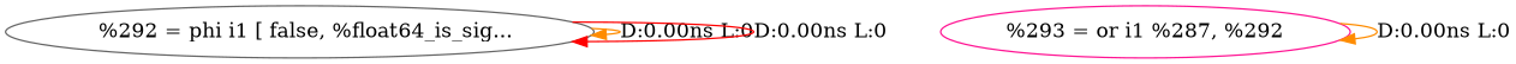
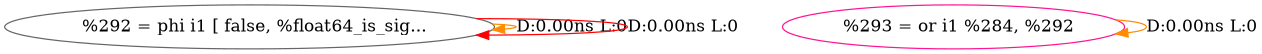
  digraph {
    edge [color=darkorange]
    n1 [label="  %292 = phi i1 [ false, %float64_is_sig..." color=gray40]
-   n2 [label="%293 = or i1 %287, %292" color=deeppink]
+   n2 [label="  %293 = or i1 %284, %292" color=deeppink]
    n1 -> n1 [label="D:0.00ns L:0"]
    n1 -> n1 [color=red label="D:0.00ns L:0"]
    n2 -> n2 [label="D:0.00ns L:0"]
  }
